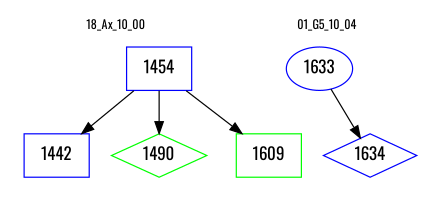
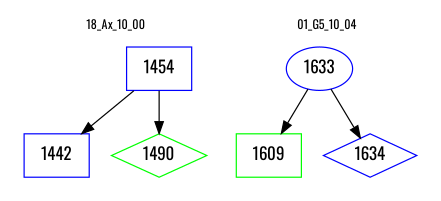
  digraph {
    fontname=Oswald
    node [color=blue fontname=Oswald shape=box]
    edge [color=black fontname=Oswald]
    n1 [label=1454]
    n2 [label=1442]
    n3 [color=green label=1490 shape=diamond]
    n4 [label=1633 shape=ellipse]
    n5 [color=green label=1609]
    n6 [label=1634 shape=diamond]
    subgraph cluster_1 {
      color=white
      fontsize=10
      label="18_Ax_10_00"
      n1
      n2
      n3
    }
    subgraph cluster_2 {
      color=white
      fontsize=10
      label="01_G5_10_04"
      n4
      n5
      n6
    }
    n1 -> n2
    n1 -> n3
-   n1 -> n5
+   n4 -> n5
    n4 -> n6
  }
